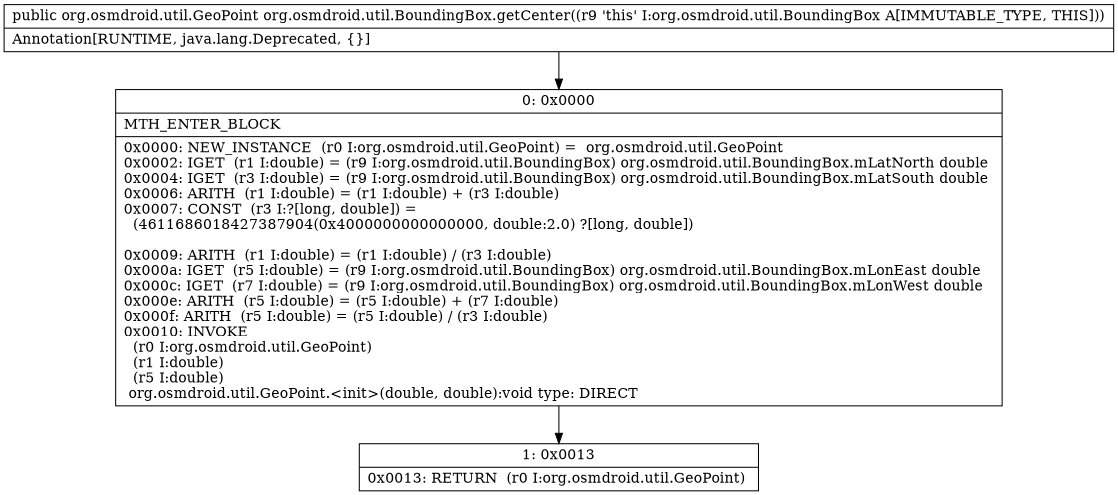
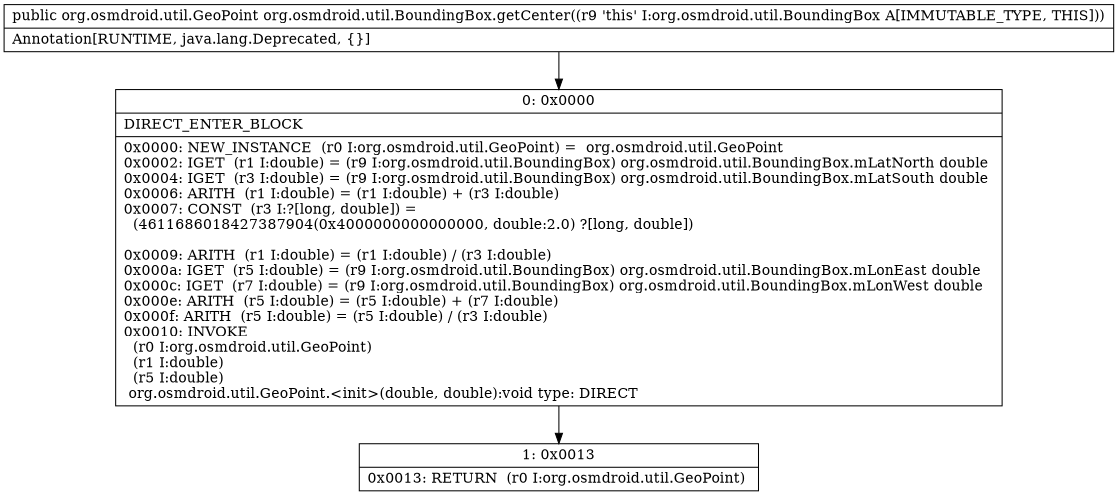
  digraph {
    node [shape=record]
-   n1 [label="{0\:\ 0x0000|MTH_ENTER_BLOCK\l|0x0000: NEW_INSTANCE  (r0 I:org.osmdroid.util.GeoPoint) =  org.osmdroid.util.GeoPoint \l0x0002: IGET  (r1 I:double) = (r9 I:org.osmdroid.util.BoundingBox) org.osmdroid.util.BoundingBox.mLatNorth double \l0x0004: IGET  (r3 I:double) = (r9 I:org.osmdroid.util.BoundingBox) org.osmdroid.util.BoundingBox.mLatSouth double \l0x0006: ARITH  (r1 I:double) = (r1 I:double) + (r3 I:double) \l0x0007: CONST  (r3 I:?[long, double]) = \l  (4611686018427387904(0x4000000000000000, double:2.0) ?[long, double])\l \l0x0009: ARITH  (r1 I:double) = (r1 I:double) \/ (r3 I:double) \l0x000a: IGET  (r5 I:double) = (r9 I:org.osmdroid.util.BoundingBox) org.osmdroid.util.BoundingBox.mLonEast double \l0x000c: IGET  (r7 I:double) = (r9 I:org.osmdroid.util.BoundingBox) org.osmdroid.util.BoundingBox.mLonWest double \l0x000e: ARITH  (r5 I:double) = (r5 I:double) + (r7 I:double) \l0x000f: ARITH  (r5 I:double) = (r5 I:double) \/ (r3 I:double) \l0x0010: INVOKE  \l  (r0 I:org.osmdroid.util.GeoPoint)\l  (r1 I:double)\l  (r5 I:double)\l org.osmdroid.util.GeoPoint.\<init\>(double, double):void type: DIRECT \l}"]
+   n1 [label="{0\:\ 0x0000|DIRECT_ENTER_BLOCK\l|0x0000: NEW_INSTANCE  (r0 I:org.osmdroid.util.GeoPoint) =  org.osmdroid.util.GeoPoint \l0x0002: IGET  (r1 I:double) = (r9 I:org.osmdroid.util.BoundingBox) org.osmdroid.util.BoundingBox.mLatNorth double \l0x0004: IGET  (r3 I:double) = (r9 I:org.osmdroid.util.BoundingBox) org.osmdroid.util.BoundingBox.mLatSouth double \l0x0006: ARITH  (r1 I:double) = (r1 I:double) + (r3 I:double) \l0x0007: CONST  (r3 I:?[long, double]) = \l  (4611686018427387904(0x4000000000000000, double:2.0) ?[long, double])\l \l0x0009: ARITH  (r1 I:double) = (r1 I:double) \/ (r3 I:double) \l0x000a: IGET  (r5 I:double) = (r9 I:org.osmdroid.util.BoundingBox) org.osmdroid.util.BoundingBox.mLonEast double \l0x000c: IGET  (r7 I:double) = (r9 I:org.osmdroid.util.BoundingBox) org.osmdroid.util.BoundingBox.mLonWest double \l0x000e: ARITH  (r5 I:double) = (r5 I:double) + (r7 I:double) \l0x000f: ARITH  (r5 I:double) = (r5 I:double) \/ (r3 I:double) \l0x0010: INVOKE  \l  (r0 I:org.osmdroid.util.GeoPoint)\l  (r1 I:double)\l  (r5 I:double)\l org.osmdroid.util.GeoPoint.\<init\>(double, double):void type: DIRECT \l}"]
    n2 [label="{1\:\ 0x0013|0x0013: RETURN  (r0 I:org.osmdroid.util.GeoPoint) \l}"]
    n3 [label="{public org.osmdroid.util.GeoPoint org.osmdroid.util.BoundingBox.getCenter((r9 'this' I:org.osmdroid.util.BoundingBox A[IMMUTABLE_TYPE, THIS]))  | Annotation[RUNTIME, java.lang.Deprecated, \{\}]\l}"]
    n1 -> n2
    n3 -> n1
  }
